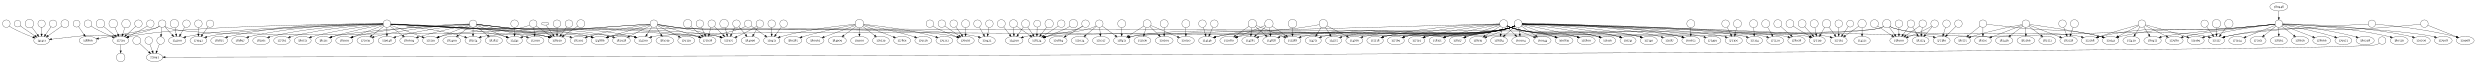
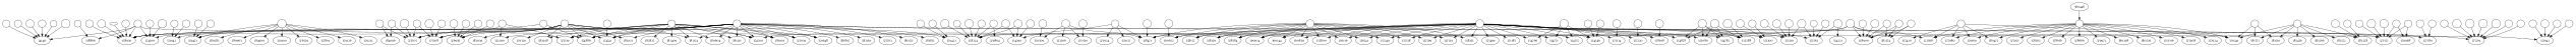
  digraph {
    fontname="Playfair Display"
    node [fontname="Playfair Display"]
    edge [fontname="Playfair Display"]
    fcfpr1_1_2t_17 [fontsize=1 height=0.12 shape=circle width=0.12]
    341411
    fcfpr1_1t_1 [fontsize=1 height=0.12 shape=circle width=0.12]
    rdlfpr2_0_rdlt_4 [fontsize=1 height=0.12 shape=circle width=0.12]
    fpfpr1_0_1t_1 [fontsize=1 height=0.12 shape=circle width=0.12]
    fpfpr1_1_2t_11 [fontsize=1 height=0.12 shape=circle width=0.12]
    rtafpr1_1_2t_28 [fontsize=1 height=0.12 shape=circle width=0.12]
    rtafpr1_1_3t_6 [fontsize=1 height=0.12 shape=circle width=0.12]
    358866
    358930
    371943
    374300
    rdlfpr1_1t_1 [fontsize=1 height=0.12 shape=circle width=0.12]
    tmfpr1_1_3t_5 [fontsize=1 height=0.12 shape=ellipse width=0.12]
    fcfpr1_1_3t_9 [fontsize=1 height=0.12 shape=circle width=0.12]
    371942
    374700
    374741
    374886
    375039
    375507
    375508
    375519
    377380
    377719
    377763
    n27 [label=379648]
    380571
    380604
    381211
    381835
    381897
    381901
    382103
    382161
    383174
    pcfpr1_1_3t_7 [fontsize=1 height=0.12 shape=circle width=0.12]
    fpfpr1_1_3g_1 [fontsize=1 height=0.12 shape=circle width=0.12]
    352010
    fpfpr1_1_3t_1 [fontsize=1 height=0.12 shape=circle width=0.12]
    382409
    382827
    382928
    aufpr1_1_3t_1 [fontsize=1 height=0.12 shape=circle width=0.12]
    rtafpr1_0_3g_1 [fontsize=1 height=0.12 shape=circle width=0.12]
    msgfpr1_1_1g_12 [fontsize=1 height=0.12 shape=circle width=0.12]
    rtafpr1_1_1g_8 [fontsize=1 height=0.12 shape=circle width=0.12]
    rtafpr1_1_1t_35 [fontsize=1 height=0.12 shape=circle width=0.12]
    rtafpr1_1_1t_45 [fontsize=1 height=0.12 shape=circle width=0.12]
    tlfpr2_0_rdlg_2 [fontsize=1 height=0.12 shape=circle width=0.12]
    fcfpr1_1_3t_8 [fontsize=1 height=0.12 shape=circle width=0.12]
    fcfpr1_0_5g_1 [fontsize=1 height=0.12 shape=circle width=0.12]
    fcfpr1_1_1t_19 [fontsize=1 height=0.12 shape=circle width=0.12]
    tymsgfpr1_1_3t_3 [fontsize=1 height=0.12 shape=circle width=0.12]
    358224
    358900
    372568
    375557
    rtafpr1_1_3t_7 [fontsize=1 height=0.12 shape=circle width=0.12]
    376956
    379339
    379422
    383039
    fcfpr1_1_3g_2 [fontsize=1 height=0.12 shape=circle width=0.12]
    fcfpr1_1_1t_18 [fontsize=1 height=0.12 shape=circle width=0.12]
    359471
    fcfpr1_1_3t_42 [fontsize=1 height=0.12 shape=circle width=0.12]
    384096
    rdlfpr2_0_rdlt_158 [fontsize=1 height=0.12 shape=circle width=0.12]
    rtafpr1_1_3t_71 [fontsize=1 height=0.12 shape=circle width=0.12]
    dbfpr1_1_3t_2 [fontsize=1 height=0.12 shape=circle width=0.12]
    rdlfpr1_1g_13 [fontsize=1 height=0.12 shape=circle width=0.12]
    rtafpr2_1_rdlg_1 [fontsize=1 height=0.12 shape=circle width=0.12]
    rdlfpr1_1g_16 [fontsize=1 height=0.12 shape=circle width=0.12]
    rdlfpr1_1t_100 [fontsize=1 height=0.12 shape=circle width=0.12]
    fcfpr1_0_2g_1 [fontsize=1 height=0.12 shape=circle width=0.12]
    fcfpr1_1_3t_10 [fontsize=1 height=0.12 shape=circle width=0.12]
    fcfpr1_1_3t_7 [fontsize=1 height=0.12 shape=circle width=0.12]
    rdlfpr2_0_rdlg_12 [fontsize=1 height=0.12 shape=circle width=0.12]
    rdlfpr2_0_rdlt_108 [fontsize=1 height=0.12 shape=circle width=0.12]
    rdlfpr2_0_rdlt_27 [fontsize=1 height=0.12 shape=circle width=0.12]
    rdlfpr2_0_rdlt_30 [fontsize=1 height=0.12 shape=circle width=0.12]
    tlfpr1_1_1t_5 [fontsize=1 height=0.12 shape=circle width=0.12]
    tymsgfpr1_1_1t_23 [fontsize=1 height=0.12 shape=circle width=0.12]
    rcfpr0_0_1t_9 [fontsize=1 height=0.12 shape=circle width=0.12]
    354290
    n87 [fontsize=1 height=0.12 label=rcfpr1_1_2t_5 shape=circle width=0.12]
    379864
    odfpr0_0_1t_8 [fontsize=1 height=0.12 shape=circle width=0.12]
    odfpr1_1_1t_6 [fontsize=1 height=0.12 shape=circle width=0.12]
    ecdsgfpr1_1_1t_4 [fontsize=1 height=0.12 shape=circle width=0.12]
    tymsgfpr1_1_1t_18 [fontsize=1 height=0.12 shape=circle width=0.12]
    rcfpr1_1_1t_100 [fontsize=1 height=0.12 shape=circle width=0.12]
    382574
    rcfpr1_1_1t_22 [fontsize=1 height=0.12 shape=circle width=0.12]
    rcfpr1_1_1t_37 [fontsize=1 height=0.12 shape=circle width=0.12]
    odfpr1_1_1t_21 [fontsize=1 height=0.12 shape=circle width=0.12]
    rcfpr1_1_1t_30 [fontsize=1 height=0.12 shape=circle width=0.12]
    370706
    377908
    377924
    377971
    377980
    378362
    378656
    378666
    379169
    379341
    379972
    380298
    380475
    380526
    380448
    odfpr1_1_1t_31 [fontsize=1 height=0.12 shape=circle width=0.12]
    357430
    tlfpr1_1_1t_20 [fontsize=1 height=0.12 shape=circle width=0.12]
    tymsgfpr1_1_1t_24 [fontsize=1 height=0.12 shape=circle width=0.12]
    rcfpr1_1_1t_11 [fontsize=1 height=0.12 shape=circle width=0.12]
    379968
    odfpr1_1_1t_9 [fontsize=1 height=0.12 shape=circle width=0.12]
    ecdsgfpr1_1_1t_19 [fontsize=1 height=0.12 shape=circle width=0.12]
    rtafpr1_1_1g_14 [fontsize=1 height=0.12 shape=circle width=0.12]
    rtafpr1_1_1t_64 [fontsize=1 height=0.12 shape=circle width=0.12]
    rtafpr1_1_2t_18 [fontsize=1 height=0.12 shape=circle width=0.12]
    rtafpr1_1_3t_30 [fontsize=1 height=0.12 shape=circle width=0.12]
    rtafpr1_1_1t_14 [fontsize=1 height=0.12 shape=circle width=0.12]
    rtafpr1_1_1t_20 [fontsize=1 height=0.12 shape=circle width=0.12]
    fcfpr2_0_1t_1 [fontsize=1 height=0.12 shape=circle width=0.12]
    fcfpr2_0_1t_2 [fontsize=1 height=0.12 shape=circle width=0.12]
    ccsfpr2_0_1t_99 [fontsize=1 height=0.12 shape=circle width=0.12]
    359100
    376529
    377801
    379126
    379212
    380285
    380963
    384909
    tlfpr1_0_4g_4 [fontsize=1 height=0.12 shape=circle width=0.12]
    358471
    375024
    375027
    pagfpr1_1_1t_23 [fontsize=1 height=0.12 shape=circle width=0.12]
    rcfpr1_1_1t_110 [fontsize=1 height=0.12 shape=circle width=0.12]
    381710
    381775
    382436
    382528
    382566
    382572
    rcfpr1_1_1t_62 [fontsize=1 height=0.12 shape=circle width=0.12]
    odfpr0_0_1t_7 [fontsize=1 height=0.12 shape=circle width=0.12]
    353506
    370509
    370510
    odfpr1_0_1t_36 [fontsize=1 height=0.12 shape=circle width=0.12]
    odfpr1_0_3t_18 [fontsize=1 height=0.12 shape=circle width=0.12]
    354546
    354757
    354766
    354771
    354785
    354878
    355080
    355288
    355800
    356116
    356741
    357340
    357538
    357769
    357793
    358155
    358157
    358159
    358584
    360104
    360144
    360672
    360839
    371187
    373300
    375134
    375319
    375499
    377220
    377562
    378108
    odfpr1_0_3t_21 [fontsize=1 height=0.12 shape=circle width=0.12]
    fcfpr1_1_3t_34 [fontsize=1 height=0.12 shape=circle width=0.12]
    rtafpr1_1_3t_48 [fontsize=1 height=0.12 shape=circle width=0.12]
    rcfpr1_0_1t_35 [fontsize=1 height=0.12 shape=circle width=0.12]
    odfpr1_0_1t_38 [fontsize=1 height=0.12 shape=circle width=0.12]
    tlfpr1_0_4g_5 [fontsize=1 height=0.12 shape=circle width=0.12]
    rcfpr1_1_1t_61 [fontsize=1 height=0.12 shape=circle width=0.12]
    odfpr1_0_3t_20 [fontsize=1 height=0.12 shape=circle width=0.12]
    odfpr1_0_3t_23 [fontsize=1 height=0.12 shape=circle width=0.12]
    odfpr1_0_3t_24 [fontsize=1 height=0.12 shape=circle width=0.12]
    odfpr2_0_03t_13 [fontsize=1 height=0.12 shape=circle width=0.12]
    odfpr1_0_3t_5 [fontsize=1 height=0.12 shape=circle width=0.12]
    tlfpr1_0_3g_5 [fontsize=1 height=0.12 shape=circle width=0.12]
    odfpr1_0_3t_12 [fontsize=1 height=0.12 shape=circle width=0.12]
    odfpr1_0_5t_18 [fontsize=1 height=0.12 shape=circle width=0.12]
    rcfpr0_0_1t_10 [fontsize=1 height=0.12 shape=circle width=0.12]
    odfpr1_0_3t_36 [fontsize=1 height=0.12 shape=circle width=0.12]
    odfpr1_0_5t_17 [fontsize=1 height=0.12 shape=circle width=0.12]
    odfpr1_0_5t_19 [fontsize=1 height=0.12 shape=circle width=0.12]
    odfpr1_0_5t_21 [fontsize=1 height=0.12 shape=circle width=0.12]
    tlfpr1_0_3g_7 [fontsize=1 height=0.12 shape=circle width=0.12]
    tlfpr1_1_1t_3 [fontsize=1 height=0.12 shape=circle width=0.12]
    odfpr1_0_5t_20 [fontsize=1 height=0.12 shape=circle width=0.12]
    354221
    odfpr1_0_3t_6 [fontsize=1 height=0.12 shape=circle width=0.12]
    fcfpr1_1_2t_17 -> 341411
    fcfpr1_1t_1 -> 341411
    rdlfpr2_0_rdlt_4 -> 341411
    fpfpr1_0_1t_1 -> 341411
    fpfpr1_1_2t_11 -> 341411
    rtafpr1_1_2t_28 -> 341411
    rtafpr1_1_3t_6 -> 341411
    rtafpr1_1_3t_6 -> 358866
    rtafpr1_1_3t_6 -> 358930
-   rtafpr1_1_3t_6 -> rtafpr1_1_1g_8
+   rtafpr1_1_3t_6 -> 371943
    rtafpr1_1_3t_6 -> 374300
    rdlfpr1_1t_1 -> 358866
    tmfpr1_1_3t_5 -> 358930
    fcfpr1_1_3t_9 -> 358930
    fcfpr1_1_3t_9 -> 374300
    fcfpr1_1_3t_9 -> 371942
    fcfpr1_1_3t_9 -> 374700
    fcfpr1_1_3t_9 -> 374741
    fcfpr1_1_3t_9 -> 374886
    fcfpr1_1_3t_9 -> 375039
    fcfpr1_1_3t_9 -> 375507
    fcfpr1_1_3t_9 -> 375508
    fcfpr1_1_3t_9 -> 375519
    fcfpr1_1_3t_9 -> 377380
    fcfpr1_1_3t_9 -> 377719
    fcfpr1_1_3t_9 -> 377763
    fcfpr1_1_3t_9 -> n27
    fcfpr1_1_3t_9 -> 380571
    fcfpr1_1_3t_9 -> 380604
    fcfpr1_1_3t_9 -> 381211
    fcfpr1_1_3t_9 -> 381835
    fcfpr1_1_3t_9 -> 381897
    fcfpr1_1_3t_9 -> 381901
    fcfpr1_1_3t_9 -> 382103
    fcfpr1_1_3t_9 -> 382161
    fcfpr1_1_3t_9 -> 383174
    pcfpr1_1_3t_7 -> 358930
    fpfpr1_1_3g_1 -> 358930
    fpfpr1_1_3g_1 -> 375519
    fpfpr1_1_3g_1 -> 352010
    fpfpr1_1_3t_1 -> 358930
    fpfpr1_1_3t_1 -> 374700
    fpfpr1_1_3t_1 -> 374741
    fpfpr1_1_3t_1 -> 374886
    fpfpr1_1_3t_1 -> 375039
    fpfpr1_1_3t_1 -> 375519
    fpfpr1_1_3t_1 -> n27
    fpfpr1_1_3t_1 -> 380604
    fpfpr1_1_3t_1 -> 381211
    fpfpr1_1_3t_1 -> 381901
    fpfpr1_1_3t_1 -> 383174
    fpfpr1_1_3t_1 -> 352010
    fpfpr1_1_3t_1 -> 382409
    fpfpr1_1_3t_1 -> 382827
    fpfpr1_1_3t_1 -> 382928
    aufpr1_1_3t_1 -> 358930
    rtafpr1_0_3g_1 -> 358930
    msgfpr1_1_1g_12 -> 371943
    rtafpr1_1_1g_8 -> 371943
    rtafpr1_1_1t_35 -> 371943
    rtafpr1_1_1t_45 -> 371943
    tlfpr2_0_rdlg_2 -> 374300
    fcfpr1_1_3t_8 -> 374300
    fcfpr1_0_5g_1 -> 371942
    fcfpr1_1_1t_19 -> 371942
    tymsgfpr1_1_3t_3 -> 374700
    tymsgfpr1_1_3t_3 -> 358224
    tymsgfpr1_1_3t_3 -> 358900
    tymsgfpr1_1_3t_3 -> 372568
    tymsgfpr1_1_3t_3 -> 375557
    rtafpr1_1_3t_7 -> 374700
    rtafpr1_1_3t_7 -> 374741
    rtafpr1_1_3t_7 -> 374886
    rtafpr1_1_3t_7 -> 375507
    rtafpr1_1_3t_7 -> 375508
    rtafpr1_1_3t_7 -> 382103
    rtafpr1_1_3t_7 -> 383174
    rtafpr1_1_3t_7 -> 382928
    rtafpr1_1_3t_7 -> 376956
    rtafpr1_1_3t_7 -> 379339
    rtafpr1_1_3t_7 -> 379422
    rtafpr1_1_3t_7 -> 383039
    fcfpr1_1_3g_2 -> 374741
    fcfpr1_1_1t_18 -> 374886
    fcfpr1_1_1t_18 -> 359471
    fcfpr1_1_3t_42 -> 375507
    fcfpr1_1_3t_42 -> 384096
    rdlfpr2_0_rdlt_158 -> 375507
    rtafpr1_1_3t_71 -> 375507
    rtafpr1_1_3t_71 -> 384096
    dbfpr1_1_3t_2 -> 375507
    dbfpr1_1_3t_2 -> 375508
    rdlfpr1_1g_13 -> 375508
    rtafpr2_1_rdlg_1 -> 375508
    rdlfpr1_1g_16 -> 377380
    rdlfpr1_1t_100 -> 377380
    fcfpr1_0_2g_1 -> 377719
    fcfpr1_1_3t_10 -> 377719
    fcfpr1_1_3t_7 -> 377719
    rdlfpr2_0_rdlg_12 -> 377719
    rdlfpr2_0_rdlt_108 -> 377719
-   377719 -> rdlfpr2_0_rdlt_27
+   rdlfpr2_0_rdlt_27 -> 377719
    rdlfpr2_0_rdlt_30 -> 377719
    tlfpr1_1_1t_5 -> 358224
    tymsgfpr1_1_1t_23 -> 358224
    rcfpr0_0_1t_9 -> 358224
    rcfpr0_0_1t_9 -> 354290
    n87 -> 358224
    n87 -> 379864
    odfpr0_0_1t_8 -> 358224
    odfpr0_0_1t_8 -> 354290
    odfpr1_1_1t_6 -> 358224
    ecdsgfpr1_1_1t_4 -> 358224
    tymsgfpr1_1_1t_18 -> 358900
    rcfpr1_1_1t_100 -> 358900
    rcfpr1_1_1t_100 -> 382574
    rcfpr1_1_1t_22 -> 358900
    rcfpr1_1_1t_22 -> 382574
    rcfpr1_1_1t_37 -> 358900
    rcfpr1_1_1t_37 -> 382574
    odfpr1_1_1t_21 -> 358900
    rcfpr1_1_1t_30 -> 372568
    rcfpr1_1_1t_30 -> 370706
    rcfpr1_1_1t_30 -> 377908
    rcfpr1_1_1t_30 -> 377924
    rcfpr1_1_1t_30 -> 377971
    rcfpr1_1_1t_30 -> 377980
    rcfpr1_1_1t_30 -> 378362
    rcfpr1_1_1t_30 -> 378656
    rcfpr1_1_1t_30 -> 378666
    rcfpr1_1_1t_30 -> 379169
    rcfpr1_1_1t_30 -> 379341
    rcfpr1_1_1t_30 -> 379972
    rcfpr1_1_1t_30 -> 380298
    rcfpr1_1_1t_30 -> 380475
    rcfpr1_1_1t_30 -> 380526
    380448 -> rcfpr1_1_1t_30
    odfpr1_1_1t_31 -> 372568
    odfpr1_1_1t_31 -> 377980
    odfpr1_1_1t_31 -> 379169
    odfpr1_1_1t_31 -> 379341
    odfpr1_1_1t_31 -> 380475
    odfpr1_1_1t_31 -> 357430
    tlfpr1_1_1t_20 -> 375557
    tymsgfpr1_1_1t_24 -> 375557
    rcfpr1_1_1t_11 -> 375557
    rcfpr1_1_1t_11 -> 379968
    odfpr1_1_1t_9 -> 375557
    odfpr1_1_1t_9 -> 379968
    ecdsgfpr1_1_1t_19 -> 375557
    rtafpr1_1_1g_14 -> 376956
    rtafpr1_1_1t_64 -> 376956
    rtafpr1_1_2t_18 -> 376956
    rtafpr1_1_3t_30 -> 376956
    rtafpr1_1_1t_14 -> 379422
    rtafpr1_1_1t_20 -> 379422
    fcfpr2_0_1t_1 -> 359471
    fcfpr2_0_1t_2 -> 359471
    ccsfpr2_0_1t_99 -> 359471
    ccsfpr2_0_1t_99 -> 359100
    ccsfpr2_0_1t_99 -> 376529
    ccsfpr2_0_1t_99 -> 377801
    ccsfpr2_0_1t_99 -> 379126
    ccsfpr2_0_1t_99 -> 379212
    ccsfpr2_0_1t_99 -> 380285
    ccsfpr2_0_1t_99 -> 380963
    ccsfpr2_0_1t_99 -> 384909
    tlfpr1_0_4g_4 -> 354290
    tlfpr1_0_4g_4 -> 358471
    tlfpr1_0_4g_4 -> 375024
    tlfpr1_0_4g_4 -> 375027
    pagfpr1_1_1t_23 -> 354290
    rcfpr1_1_1t_110 -> 379341
    rcfpr1_1_1t_110 -> 381710
    rcfpr1_1_1t_110 -> 381775
    rcfpr1_1_1t_110 -> 382436
    rcfpr1_1_1t_110 -> 382528
    rcfpr1_1_1t_110 -> 382566
    rcfpr1_1_1t_110 -> 382572
    rcfpr1_1_1t_62 -> 379341
    rcfpr1_1_1t_62 -> 381710
    rcfpr1_1_1t_62 -> 381775
    odfpr0_0_1t_7 -> 358471
    odfpr0_0_1t_7 -> 353506
    odfpr0_0_1t_7 -> 370509
    odfpr0_0_1t_7 -> 370510
    odfpr1_0_1t_36 -> 358471
    odfpr1_0_3t_18 -> 358471
    odfpr1_0_3t_18 -> 354546
    odfpr1_0_3t_18 -> 354757
    odfpr1_0_3t_18 -> 354766
    odfpr1_0_3t_18 -> 354771
    odfpr1_0_3t_18 -> 354785
    odfpr1_0_3t_18 -> 354878
    odfpr1_0_3t_18 -> 355080
    odfpr1_0_3t_18 -> 355288
    odfpr1_0_3t_18 -> 355800
    odfpr1_0_3t_18 -> 356116
    odfpr1_0_3t_18 -> 356741
    odfpr1_0_3t_18 -> 357340
    odfpr1_0_3t_18 -> 357538
    odfpr1_0_3t_18 -> 357769
    odfpr1_0_3t_18 -> 357793
    odfpr1_0_3t_18 -> 358155
    odfpr1_0_3t_18 -> 358157
    odfpr1_0_3t_18 -> 358159
    odfpr1_0_3t_18 -> 358584
    odfpr1_0_3t_18 -> 360104
    odfpr1_0_3t_18 -> 360144
    odfpr1_0_3t_18 -> 360672
    odfpr1_0_3t_18 -> 360839
    odfpr1_0_3t_18 -> 371187
    odfpr1_0_3t_18 -> 373300
    odfpr1_0_3t_18 -> 375134
    odfpr1_0_3t_18 -> 375319
    odfpr1_0_3t_18 -> 375499
    odfpr1_0_3t_18 -> 377220
    odfpr1_0_3t_18 -> 377562
    odfpr1_0_3t_18 -> 378108
    odfpr1_0_3t_21 -> 358471
    odfpr1_0_3t_21 -> 355800
    odfpr1_0_3t_21 -> 356116
    odfpr1_0_3t_21 -> 356741
    odfpr1_0_3t_21 -> 357340
    odfpr1_0_3t_21 -> 357538
    odfpr1_0_3t_21 -> 357769
    odfpr1_0_3t_21 -> 357793
    odfpr1_0_3t_21 -> 358155
    odfpr1_0_3t_21 -> 358157
    odfpr1_0_3t_21 -> 358159
    odfpr1_0_3t_21 -> 358584
    odfpr1_0_3t_21 -> 360104
    odfpr1_0_3t_21 -> 360144
    odfpr1_0_3t_21 -> 360672
    odfpr1_0_3t_21 -> 360839
    fcfpr1_1_3t_34 -> 382528
    rtafpr1_1_3t_48 -> 382528
    rcfpr1_0_1t_35 -> 370509
    odfpr1_0_1t_38 -> 370510
    tlfpr1_0_4g_5 -> 354546
    rcfpr1_1_1t_61 -> 354546
    odfpr1_0_3t_20 -> 354546
    odfpr1_0_3t_20 -> 354757
    odfpr1_0_3t_20 -> 354766
    odfpr1_0_3t_20 -> 354771
    odfpr1_0_3t_23 -> 354785
    odfpr1_0_3t_23 -> 354878
    odfpr1_0_3t_23 -> 355080
    odfpr1_0_3t_23 -> 355288
    odfpr1_0_3t_24 -> 354785
    odfpr1_0_3t_24 -> 354878
    odfpr1_0_3t_24 -> 355080
    odfpr1_0_3t_24 -> 355288
    odfpr2_0_03t_13 -> 355288
    odfpr1_0_3t_5 -> 360672
    tlfpr1_0_3g_5 -> 373300
    odfpr1_0_3t_12 -> 373300
    odfpr1_0_5t_18 -> 375134
    rcfpr0_0_1t_10 -> 375319
    odfpr1_0_3t_36 -> 375319
    odfpr1_0_3t_36 -> 377562
    odfpr1_0_5t_17 -> 375319
    odfpr1_0_5t_19 -> 375319
    odfpr1_0_5t_21 -> 377220
    tlfpr1_0_3g_7 -> 377562
    tlfpr1_1_1t_3 -> 377562
    odfpr1_0_5t_20 -> 377562
    odfpr1_0_5t_20 -> 354221
    odfpr1_0_3t_6 -> 378108
  }
